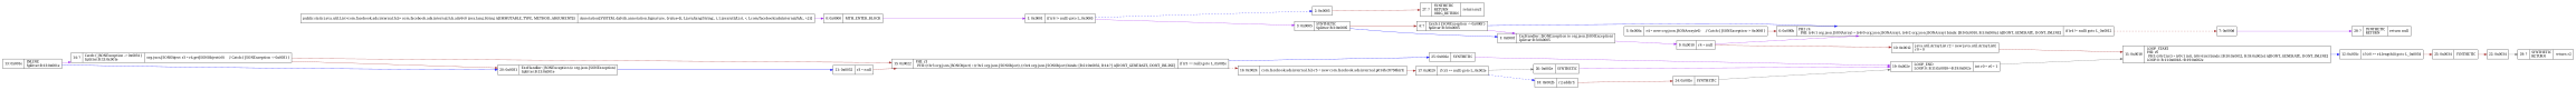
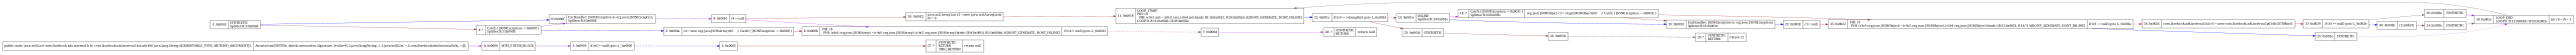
  digraph {
    fontname="Noto Serif"
    rankdir=LR
    node [fontname="Noto Serif" shape=record]
    edge [color=brown fontname="Noto Serif"]
    n1 [label="{0\:\ 0x0000|MTH_ENTER_BLOCK\l}"]
    n2 [label="{1\:\ 0x0001|if (r6 != null) goto L_0x0005\l}"]
    n3 [label="{2\:\ 0x0003}"]
    n4 [label="{3\:\ 0x0005|SYNTHETIC\lSplitter:B:3:0x0005\l}"]
    n5 [label="{27\:\ ?|SYNTHETIC\lRETURN\lORIG_RETURN\l|return null\l}"]
    n6 [label="{4\:\ ?|Catch:\{ JSONException \-\> 0x000f \}\lSplitter:B:3:0x0005\l}"]
    n7 [label="{8\:\ 0x000f|ExcHandler: JSONException (e org.json.JSONException)\lSplitter:B:3:0x0005\l}"]
    n8 [label="{5\:\ 0x000a|r4 = new org.json.JSONArray(r6)     \/\/ Catch:\{ JSONException \-\> 0x000f \}\l}"]
    n9 [label="{9\:\ 0x0010|r4 = null\l}"]
    n10 [label="{6\:\ 0x000b|PHI: r4 \l  PHI: (r4v1 org.json.JSONArray) = (r4v0 org.json.JSONArray), (r4v2 org.json.JSONArray) binds: [B:9:0x0010, B:5:0x000a] A[DONT_GENERATE, DONT_INLINE]\l|if (r4 != null) goto L_0x0012\l}"]
    n11 [label="{7\:\ 0x000d}"]
    n12 [label="{28\:\ ?|SYNTHETIC\lRETURN\l|return null\l}"]
    n13 [label="{10\:\ 0x0012|java.util.ArrayList r2 = new java.util.ArrayList()\lr0 = 0\l}"]
    n14 [label="{11\:\ 0x0018|LOOP_START\lPHI: r0 \l  PHI: (r0v2 int) = (r0v1 int), (r0v4 int) binds: [B:10:0x0012, B:19:0x002e] A[DONT_GENERATE, DONT_INLINE]\lLOOP:0: B:11:0x0018\-\>B:19:0x002e\l}"]
    n15 [label="{12\:\ 0x001c|if (r0 \>= r4.length()) goto L_0x0034\l}"]
    n16 [label="{13\:\ 0x001e|INLINE\lSplitter:B:13:0x001e\l}"]
    n17 [label="{23\:\ 0x0034|SYNTHETIC\l}"]
    n18 [label="{14\:\ ?|Catch:\{ JSONException \-\> 0x0031 \}\lSplitter:B:13:0x001e\l|org.json.JSONObject r3 = r4.getJSONObject(r0)     \/\/ Catch:\{ JSONException \-\> 0x0031 \}\l}"]
    n19 [label="{20\:\ 0x0031|ExcHandler: JSONException (e org.json.JSONException)\lSplitter:B:13:0x001e\l}"]
    n20 [label="{22\:\ 0x0034}"]
    n21 [label="{15\:\ 0x0022|PHI: r3 \l  PHI: (r3v3 org.json.JSONObject) = (r3v2 org.json.JSONObject), (r3v4 org.json.JSONObject) binds: [B:21:0x0032, B:14:?] A[DONT_GENERATE, DONT_INLINE]\l|if (r3 == null) goto L_0x002e\l}"]
    n22 [label="{21\:\ 0x0032|r3 = null\l}"]
    n23 [label="{16\:\ 0x0024|com.facebook.ads.internal.h.b r5 = new com.facebook.ads.internal.p014h.C0758b(r3)\l}"]
    n24 [label="{25\:\ 0x002e|SYNTHETIC\l}"]
    n25 [label="{17\:\ 0x0029|if (r5 == null) goto L_0x002e\l}"]
    n26 [label="{19\:\ 0x002e|LOOP_END\lLOOP:0: B:11:0x0018\-\>B:19:0x002e\l|int r0 = r0 + 1\l}"]
    n27 [label="{18\:\ 0x002b|r2.add(r5)\l}"]
    n28 [label="{26\:\ 0x002e|SYNTHETIC\l}"]
    n29 [label="{24\:\ 0x002e|SYNTHETIC\l}"]
    n30 [label="{29\:\ ?|SYNTHETIC\lRETURN\l|return r2\l}"]
    n31 [label="{public static java.util.List\<com.facebook.ads.internal.h.b\> com.facebook.ads.internal.h.b.a((r6v0 java.lang.String A[IMMUTABLE_TYPE, METHOD_ARGUMENT]))  | Annotation[SYSTEM, dalvik.annotation.Signature, \{value=[(, Ljava\/lang\/String;, ), Ljava\/util\/List, \<, Lcom\/facebook\/ads\/internal\/h\/b;, \>;]\}]\l}"]
    n1 -> n2 [color=purple]
    n2 -> n3 [color=blue style=dashed]
-   n2 -> n4 [color=purple]
    n3 -> n5
    n4 -> n6
    n4 -> n7 [color=blue]
    n6 -> n7 [color=purple]
-   n6 -> n10 [color=blue]
+   n6 -> n8 [color=blue]
    n7 -> n9 [color=purple]
    n8 -> n10
    n9 -> n10 [color=purple]
    n9 -> n13
    n10 -> n11 [style=dashed]
    n11 -> n12 [color=purple]
    n13 -> n14
    n14 -> n15 [color=blue]
+   n15 -> n16 [style=dashed]
    n15 -> n17
    n16 -> n18 [color=purple]
    n16 -> n19 [color=blue]
    n17 -> n20
    n18 -> n19
    n18 -> n21
    n19 -> n22 [color=blue]
    n20 -> n30 [color=gray40]
    n21 -> n23 [style=dashed]
    n21 -> n24 [color=blue]
    n22 -> n21
    n23 -> n25
-   n24 -> n26 [color=purple]
+   n24 -> n26 [color=purple style=dashed]
    n25 -> n27 [color=blue style=dashed]
    n25 -> n28 [color=gray40]
    n26 -> n14 [color=gray40]
    n27 -> n29
    n28 -> n26 [color=purple]
    n29 -> n26 [color=gray40]
    n31 -> n1 [color=purple]
  }
